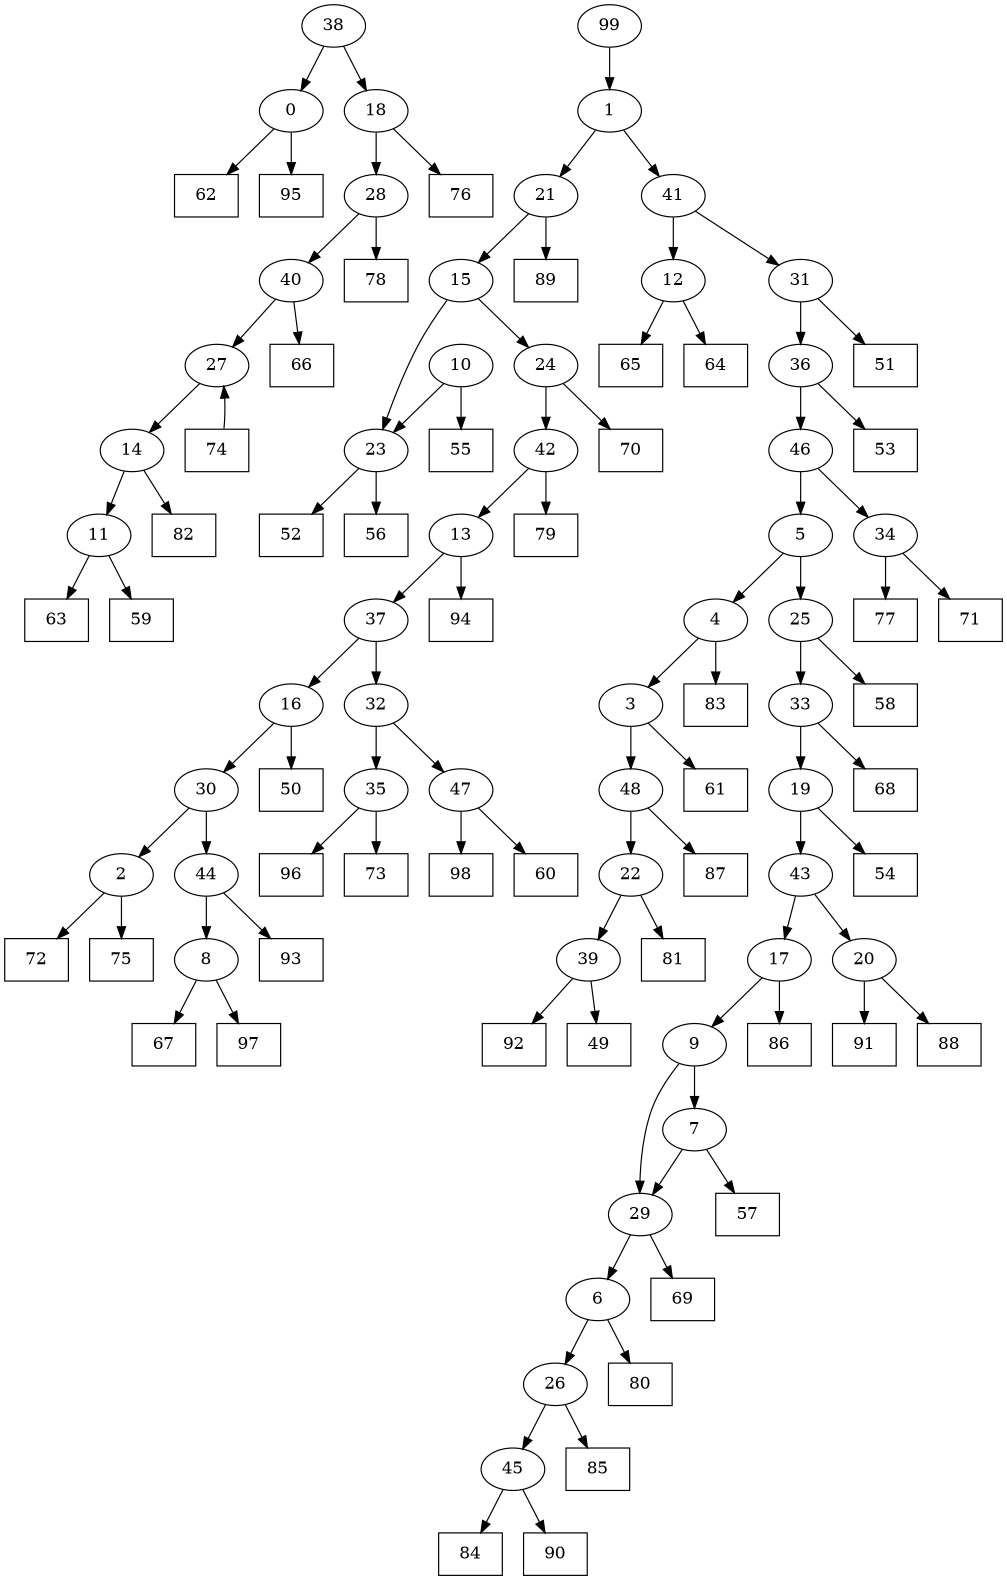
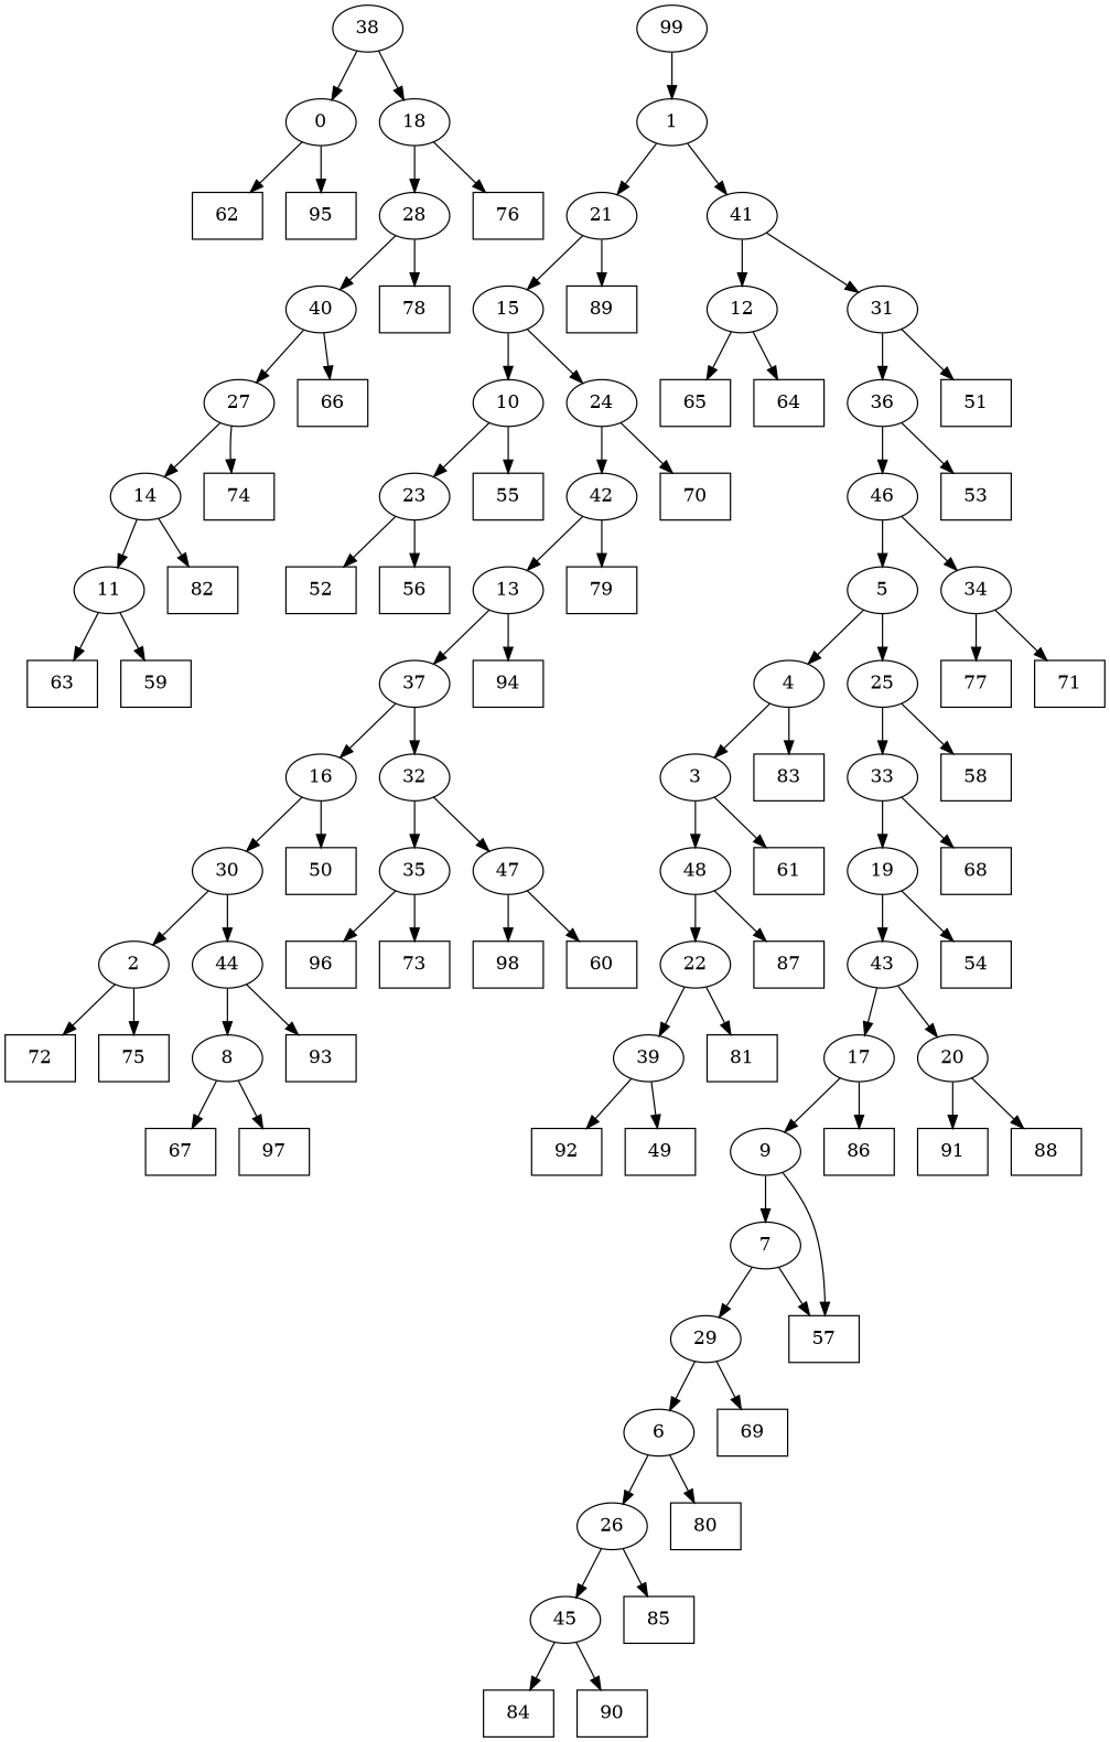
  digraph {
    n1 [label=0]
    n2 [label=62 shape=box]
    n3 [label=95 shape=box]
    n4 [label=1]
    n5 [label=21]
    n6 [label=41]
    n7 [label=15]
    n8 [label=89 shape=box]
    n9 [label=12]
    n10 [label=31]
    n11 [label=2]
    n12 [label=72 shape=box]
    n13 [label=75 shape=box]
    n14 [label=3]
    n15 [label=48]
    n16 [label=61 shape=box]
    n17 [label=22]
    n18 [label=87 shape=box]
    n19 [label=4]
    n20 [label=83 shape=box]
    n21 [label=5]
    n22 [label=25]
    n23 [label=33]
    n24 [label=58 shape=box]
    n25 [label=6]
    n26 [label=26]
    n27 [label=80 shape=box]
    n28 [label=45]
    n29 [label=85 shape=box]
    n30 [label=7]
    n31 [label=29]
    n32 [label=57 shape=box]
    n33 [label=69 shape=box]
    n34 [label=38]
    n35 [label=18]
    n36 [label=8]
    n37 [label=67 shape=box]
    n38 [label=97 shape=box]
    n39 [label=9]
    n40 [label=10]
    n41 [label=23]
    n42 [label=55 shape=box]
    n43 [label=52 shape=box]
    n44 [label=56 shape=box]
    n45 [label=11]
    n46 [label=63 shape=box]
    n47 [label=59 shape=box]
    n48 [label=65 shape=box]
    n49 [label=64 shape=box]
    n50 [label=13]
    n51 [label=37]
    n52 [label=94 shape=box]
    n53 [label=16]
    n54 [label=32]
    n55 [label=14]
    n56 [label=82 shape=box]
    n57 [label=24]
    n58 [label=42]
    n59 [label=70 shape=box]
    n60 [label=30]
    n61 [label=50 shape=box]
    n62 [label=44]
    n63 [label=17]
    n64 [label=86 shape=box]
    n65 [label=28]
    n66 [label=76 shape=box]
    n67 [label=40]
    n68 [label=78 shape=box]
    n69 [label=19]
    n70 [label=43]
    n71 [label=54 shape=box]
    n72 [label=20]
    n73 [label=91 shape=box]
    n74 [label=88 shape=box]
    n75 [label=39]
    n76 [label=81 shape=box]
    n77 [label=92 shape=box]
    n78 [label=49 shape=box]
    n79 [label=79 shape=box]
    n80 [label=68 shape=box]
    n81 [label=84 shape=box]
    n82 [label=90 shape=box]
    n83 [label=27]
    n84 [label=74 shape=box]
    n85 [label=66 shape=box]
    n86 [label=93 shape=box]
    n87 [label=36]
    n88 [label=51 shape=box]
    n89 [label=46]
    n90 [label=53 shape=box]
    n91 [label=35]
    n92 [label=47]
    n93 [label=96 shape=box]
    n94 [label=73 shape=box]
    n95 [label=98 shape=box]
    n96 [label=60 shape=box]
    n97 [label=34]
    n98 [label=77 shape=box]
    n99 [label=71 shape=box]
    n100 [label=99]
    n1 -> n2
    n1 -> n3
    n4 -> n5
    n4 -> n6
    n5 -> n7
    n5 -> n8
    n6 -> n9
    n6 -> n10
-   n7 -> n41
+   n7 -> n40
    n7 -> n57
    n9 -> n48
    n9 -> n49
    n10 -> n87
    n10 -> n88
    n11 -> n12
    n11 -> n13
    n14 -> n15
    n14 -> n16
    n15 -> n17
    n15 -> n18
    n17 -> n75
    n17 -> n76
    n19 -> n14
    n19 -> n20
    n21 -> n19
    n21 -> n22
    n22 -> n23
    n22 -> n24
    n23 -> n69
    n23 -> n80
    n25 -> n26
    n25 -> n27
    n26 -> n28
    n26 -> n29
    n28 -> n81
    n28 -> n82
    n30 -> n31
    n30 -> n32
    n31 -> n25
    n31 -> n33
    n34 -> n1
    n34 -> n35
    n35 -> n65
    n35 -> n66
    n36 -> n37
    n36 -> n38
    n39 -> n30
-   n39 -> n31
+   n39 -> n32
    n40 -> n41
    n40 -> n42
    n41 -> n43
    n41 -> n44
    n45 -> n46
    n45 -> n47
    n50 -> n51
    n50 -> n52
    n51 -> n53
    n51 -> n54
    n53 -> n60
    n53 -> n61
    n54 -> n91
    n54 -> n92
    n55 -> n45
    n55 -> n56
    n57 -> n58
    n57 -> n59
    n58 -> n50
    n58 -> n79
    n60 -> n11
    n60 -> n62
    n62 -> n36
    n62 -> n86
    n63 -> n39
    n63 -> n64
    n65 -> n67
    n65 -> n68
    n67 -> n83
    n67 -> n85
    n69 -> n70
    n69 -> n71
    n70 -> n63
    n70 -> n72
    n72 -> n73
    n72 -> n74
    n75 -> n77
    n75 -> n78
    n83 -> n55
-   n84 -> n83
+   n83 -> n84
    n87 -> n89
    n87 -> n90
    n89 -> n21
    n89 -> n97
    n91 -> n93
    n91 -> n94
    n92 -> n95
    n92 -> n96
    n97 -> n98
    n97 -> n99
    n100 -> n4
  }
